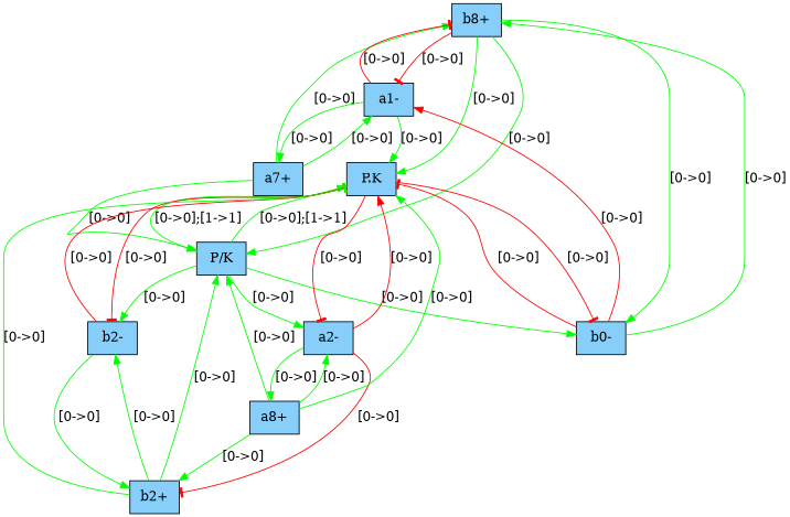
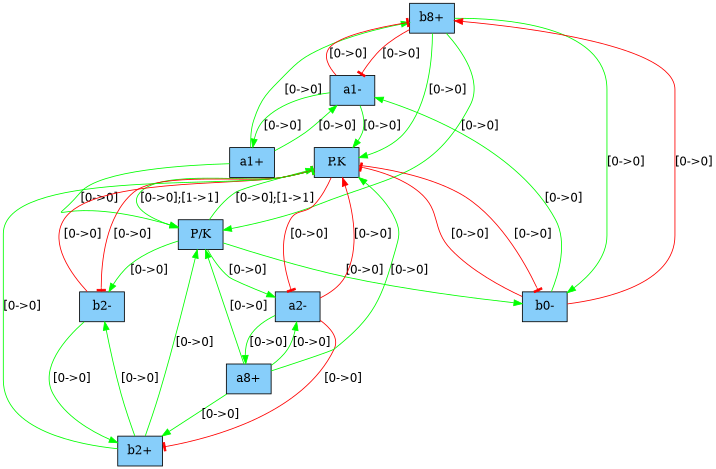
  digraph {
    node [fillcolor=lightskyblue shape=box style=filled]
    edge [arrowhead=normal color=green]
    n1 [label="b8+"]
-   "a1+" [label="a7+"]
+   "a1+"
    "a1-"
    "P/K"
    "P.K"
    n6 [label="b0-"]
    "a2-"
    "b2-"
    n9 [label="a8+"]
    "b2+"
    n1 -> "a1-" [arrowhead=tee color=red label="[0->0]"]
    n1 -> "P/K" [label="[0->0]"]
    n1 -> "P.K" [label="[0->0]"]
    n1 -> n6 [label="[0->0]"]
    "a1+" -> n1 [label="[0->0]"]
    "a1+" -> "a1-" [label="[0->0]"]
    "a1+" -> "P/K" [label="[0->0]"]
    "a1-" -> n1 [arrowhead=tee color=red label="[0->0]"]
    "a1-" -> "a1+" [label="[0->0]"]
    "a1-" -> "P.K" [label="[0->0]"]
    "P/K" -> "P.K" [label="[0->0];[1->1]"]
    "P/K" -> n6 [label="[0->0]"]
    "P/K" -> "a2-" [label="[0->0]"]
    "P/K" -> "b2-" [label="[0->0]"]
    "P.K" -> "P/K" [label="[0->0];[1->1]"]
    "P.K" -> n6 [arrowhead=tee color=red label="[0->0]"]
    "P.K" -> "a2-" [arrowhead=tee color=red label="[0->0]"]
    "P.K" -> "b2-" [arrowhead=tee color=red label="[0->0]"]
-   n6 -> n1 [label="[0->0]"]
-   n6 -> "a1-" [color=red label="[0->0]"]
+   n6 -> n1 [color=red label="[0->0]"]
+   n6 -> "a1-" [label="[0->0]"]
    n6 -> "P.K" [arrowhead=tee color=red label="[0->0]"]
    "a2-" -> "P.K" [color=red label="[0->0]"]
    "a2-" -> n9 [label="[0->0]"]
    "a2-" -> "b2+" [arrowhead=tee color=red label="[0->0]"]
    "b2-" -> "P.K" [arrowhead=tee color=red label="[0->0]"]
    "b2-" -> "b2+" [label="[0->0]"]
    n9 -> "P/K" [label="[0->0]"]
    n9 -> "P.K" [label="[0->0]"]
    n9 -> "a2-" [label="[0->0]"]
    n9 -> "b2+" [label="[0->0]"]
    "b2+" -> "P/K" [label="[0->0]"]
    "b2+" -> "P.K" [arrowhead=tee label="[0->0]"]
    "b2+" -> "b2-" [label="[0->0]"]
  }
